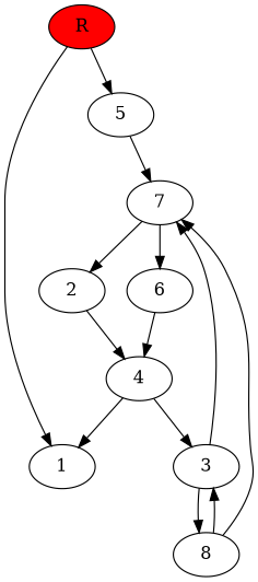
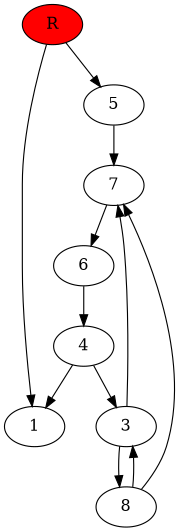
  digraph {
    7
-   2
    6
    4
    1
    3
    8
    R [fillcolor="#ff0000" style=filled]
    5
-   7 -> 2
    7 -> 6
-   2 -> 4
    6 -> 4
    4 -> 1
    4 -> 3
    3 -> 7
    3 -> 8
    8 -> 7
    8 -> 3
    R -> 1
    R -> 5
    5 -> 7
  }
